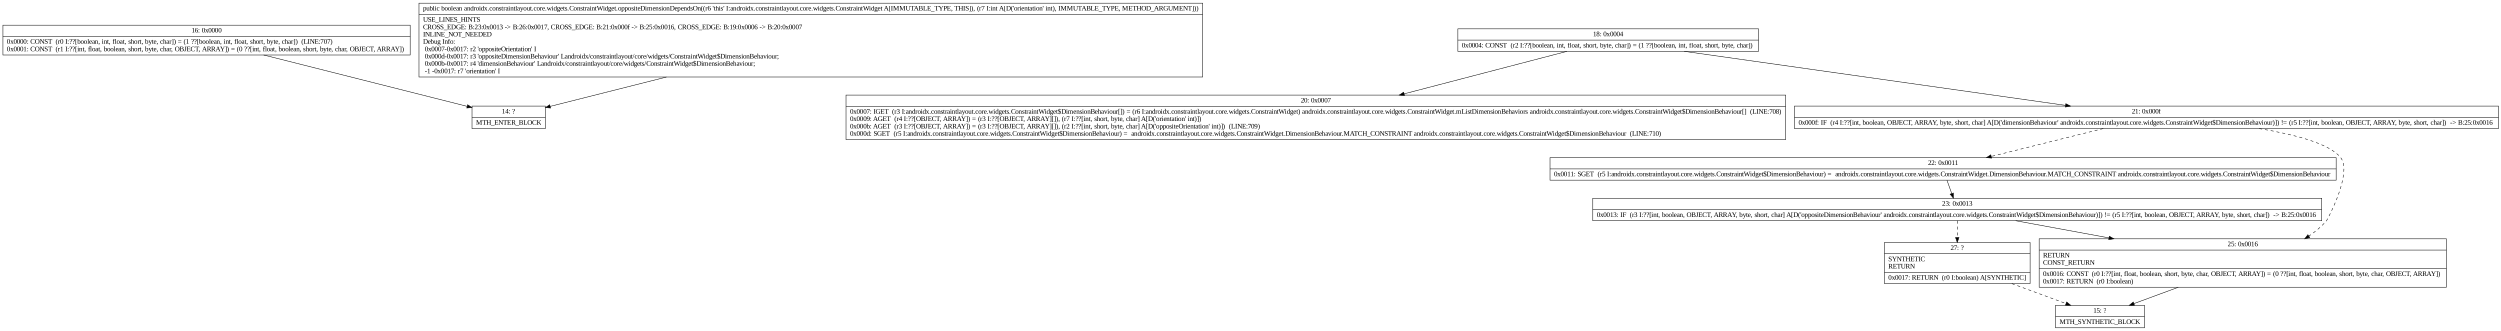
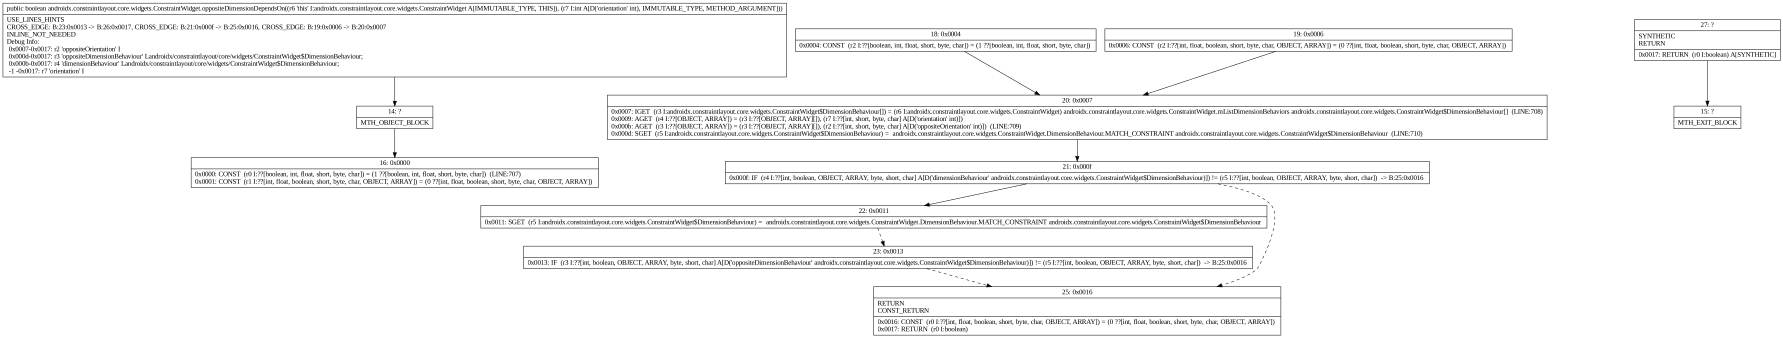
  digraph {
    fontname="Liberation Serif"
    node [fontname="Liberation Serif" shape=record]
    edge [fontname="Liberation Serif"]
-   n1 [label="{14\:\ ?|MTH_ENTER_BLOCK\l}"]
+   n1 [label="{14\:\ ?|MTH_OBJECT_BLOCK\l}"]
    n2 [label="{16\:\ 0x0000|0x0000: CONST  (r0 I:??[boolean, int, float, short, byte, char]) = (1 ??[boolean, int, float, short, byte, char])  (LINE:707)\l0x0001: CONST  (r1 I:??[int, float, boolean, short, byte, char, OBJECT, ARRAY]) = (0 ??[int, float, boolean, short, byte, char, OBJECT, ARRAY]) \l}"]
    n3 [label="{18\:\ 0x0004|0x0004: CONST  (r2 I:??[boolean, int, float, short, byte, char]) = (1 ??[boolean, int, float, short, byte, char]) \l}"]
    n4 [label="{20\:\ 0x0007|0x0007: IGET  (r3 I:androidx.constraintlayout.core.widgets.ConstraintWidget$DimensionBehaviour[]) = (r6 I:androidx.constraintlayout.core.widgets.ConstraintWidget) androidx.constraintlayout.core.widgets.ConstraintWidget.mListDimensionBehaviors androidx.constraintlayout.core.widgets.ConstraintWidget$DimensionBehaviour[]  (LINE:708)\l0x0009: AGET  (r4 I:??[OBJECT, ARRAY]) = (r3 I:??[OBJECT, ARRAY][]), (r7 I:??[int, short, byte, char] A[D('orientation' int)]) \l0x000b: AGET  (r3 I:??[OBJECT, ARRAY]) = (r3 I:??[OBJECT, ARRAY][]), (r2 I:??[int, short, byte, char] A[D('oppositeOrientation' int)])  (LINE:709)\l0x000d: SGET  (r5 I:androidx.constraintlayout.core.widgets.ConstraintWidget$DimensionBehaviour) =  androidx.constraintlayout.core.widgets.ConstraintWidget.DimensionBehaviour.MATCH_CONSTRAINT androidx.constraintlayout.core.widgets.ConstraintWidget$DimensionBehaviour  (LINE:710)\l}"]
+   n5 [label="{19\:\ 0x0006|0x0006: CONST  (r2 I:??[int, float, boolean, short, byte, char, OBJECT, ARRAY]) = (0 ??[int, float, boolean, short, byte, char, OBJECT, ARRAY]) \l}"]
    n6 [label="{21\:\ 0x000f|0x000f: IF  (r4 I:??[int, boolean, OBJECT, ARRAY, byte, short, char] A[D('dimensionBehaviour' androidx.constraintlayout.core.widgets.ConstraintWidget$DimensionBehaviour)]) != (r5 I:??[int, boolean, OBJECT, ARRAY, byte, short, char])  \-\> B:25:0x0016 \l}"]
    n7 [label="{22\:\ 0x0011|0x0011: SGET  (r5 I:androidx.constraintlayout.core.widgets.ConstraintWidget$DimensionBehaviour) =  androidx.constraintlayout.core.widgets.ConstraintWidget.DimensionBehaviour.MATCH_CONSTRAINT androidx.constraintlayout.core.widgets.ConstraintWidget$DimensionBehaviour \l}"]
    n8 [label="{25\:\ 0x0016|RETURN\lCONST_RETURN\l|0x0016: CONST  (r0 I:??[int, float, boolean, short, byte, char, OBJECT, ARRAY]) = (0 ??[int, float, boolean, short, byte, char, OBJECT, ARRAY]) \l0x0017: RETURN  (r0 I:boolean) \l}"]
    n9 [label="{23\:\ 0x0013|0x0013: IF  (r3 I:??[int, boolean, OBJECT, ARRAY, byte, short, char] A[D('oppositeDimensionBehaviour' androidx.constraintlayout.core.widgets.ConstraintWidget$DimensionBehaviour)]) != (r5 I:??[int, boolean, OBJECT, ARRAY, byte, short, char])  \-\> B:25:0x0016 \l}"]
-   n10 [label="{15\:\ ?|MTH_SYNTHETIC_BLOCK\l}"]
+   n10 [label="{15\:\ ?|MTH_EXIT_BLOCK\l}"]
    n11 [label="{27\:\ ?|SYNTHETIC\lRETURN\l|0x0017: RETURN  (r0 I:boolean) A[SYNTHETIC]\l}"]
    n12 [label="{public boolean androidx.constraintlayout.core.widgets.ConstraintWidget.oppositeDimensionDependsOn((r6 'this' I:androidx.constraintlayout.core.widgets.ConstraintWidget A[IMMUTABLE_TYPE, THIS]), (r7 I:int A[D('orientation' int), IMMUTABLE_TYPE, METHOD_ARGUMENT]))  | USE_LINES_HINTS\lCROSS_EDGE: B:23:0x0013 \-\> B:26:0x0017, CROSS_EDGE: B:21:0x000f \-\> B:25:0x0016, CROSS_EDGE: B:19:0x0006 \-\> B:20:0x0007\lINLINE_NOT_NEEDED\lDebug Info:\l  0x0007\-0x0017: r2 'oppositeOrientation' I\l  0x000d\-0x0017: r3 'oppositeDimensionBehaviour' Landroidx\/constraintlayout\/core\/widgets\/ConstraintWidget$DimensionBehaviour;\l  0x000b\-0x0017: r4 'dimensionBehaviour' Landroidx\/constraintlayout\/core\/widgets\/ConstraintWidget$DimensionBehaviour;\l  \-1 \-0x0017: r7 'orientation' I\l}"]
-   n2 -> n1
+   n1 -> n2
    n3 -> n4
-   n3 -> n6
-   n6 -> n7 [style=dashed]
+   n4 -> n6
+   n5 -> n4
+   n6 -> n7 [style=solid]
    n6 -> n8 [style=dashed]
-   n7 -> n9
-   n8 -> n10
-   n9 -> n8
-   n9 -> n11 [style=dashed]
-   n11 -> n10 [style=dashed]
+   n7 -> n9 [style=dashed]
+   n9 -> n8 [style=dashed]
+   n11 -> n10
    n12 -> n1
  }
